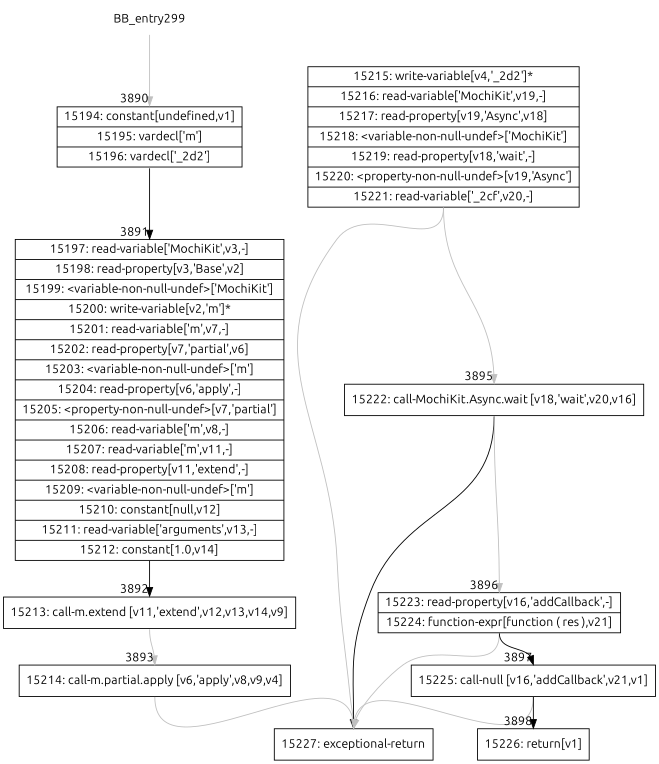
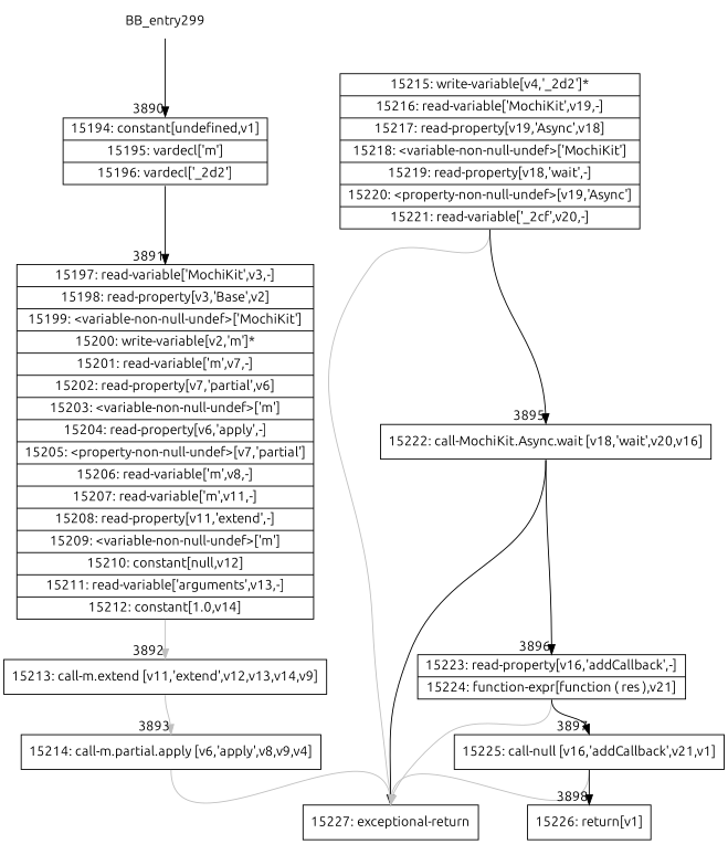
  digraph {
    fontname=Ubuntu
    rankdir=TD
    node [fontname=Ubuntu shape=record]
    edge [fontname=Ubuntu headport=n tailport=s]
    n1 [label=BB_entry299 shape=none]
    n2 [label="{15194: constant[undefined,v1]|15195: vardecl['m']|15196: vardecl['_2d2']}"]
    n3 [label="{15197: read-variable['MochiKit',v3,-]|15198: read-property[v3,'Base',v2]|15199: \<variable-non-null-undef\>['MochiKit']|15200: write-variable[v2,'m']*|15201: read-variable['m',v7,-]|15202: read-property[v7,'partial',v6]|15203: \<variable-non-null-undef\>['m']|15204: read-property[v6,'apply',-]|15205: \<property-non-null-undef\>[v7,'partial']|15206: read-variable['m',v8,-]|15207: read-variable['m',v11,-]|15208: read-property[v11,'extend',-]|15209: \<variable-non-null-undef\>['m']|15210: constant[null,v12]|15211: read-variable['arguments',v13,-]|15212: constant[1.0,v14]}"]
    n4 [label="{15213: call-m.extend [v11,'extend',v12,v13,v14,v9]}"]
    n5 [label="{15214: call-m.partial.apply [v6,'apply',v8,v9,v4]}"]
    n6 [label="{15227: exceptional-return}"]
    n7 [label="{15215: write-variable[v4,'_2d2']*|15216: read-variable['MochiKit',v19,-]|15217: read-property[v19,'Async',v18]|15218: \<variable-non-null-undef\>['MochiKit']|15219: read-property[v18,'wait',-]|15220: \<property-non-null-undef\>[v19,'Async']|15221: read-variable['_2cf',v20,-]}"]
    n8 [label="{15222: call-MochiKit.Async.wait [v18,'wait',v20,v16]}"]
    n9 [label="{15223: read-property[v16,'addCallback',-]|15224: function-expr[function ( res ),v21]}"]
    n10 [label="{15225: call-null [v16,'addCallback',v21,v1]}"]
    n11 [label="{15226: return[v1]}"]
-   n1 -> n2 [headlabel="    3890" color=gray]
+   n1 -> n2 [headlabel="    3890"]
    n2 -> n3 [headlabel="      3891"]
-   n3 -> n4 [headlabel="      3892"]
+   n3 -> n4 [headlabel="      3892" color=gray]
    n4 -> n5 [color=gray headlabel="      3893"]
    n5 -> n6 [color=gray]
    n7 -> n6 [color=gray]
-   n7 -> n8 [headlabel="      3895" color=gray]
+   n7 -> n8 [headlabel="      3895"]
    n8 -> n6 [color=black]
-   n8 -> n9 [headlabel="      3896" color=gray]
+   n8 -> n9 [headlabel="      3896"]
    n9 -> n6 [color=gray]
    n9 -> n10 [headlabel="      3897"]
    n10 -> n6 [color=gray]
    n10 -> n11 [headlabel="      3898"]
  }
